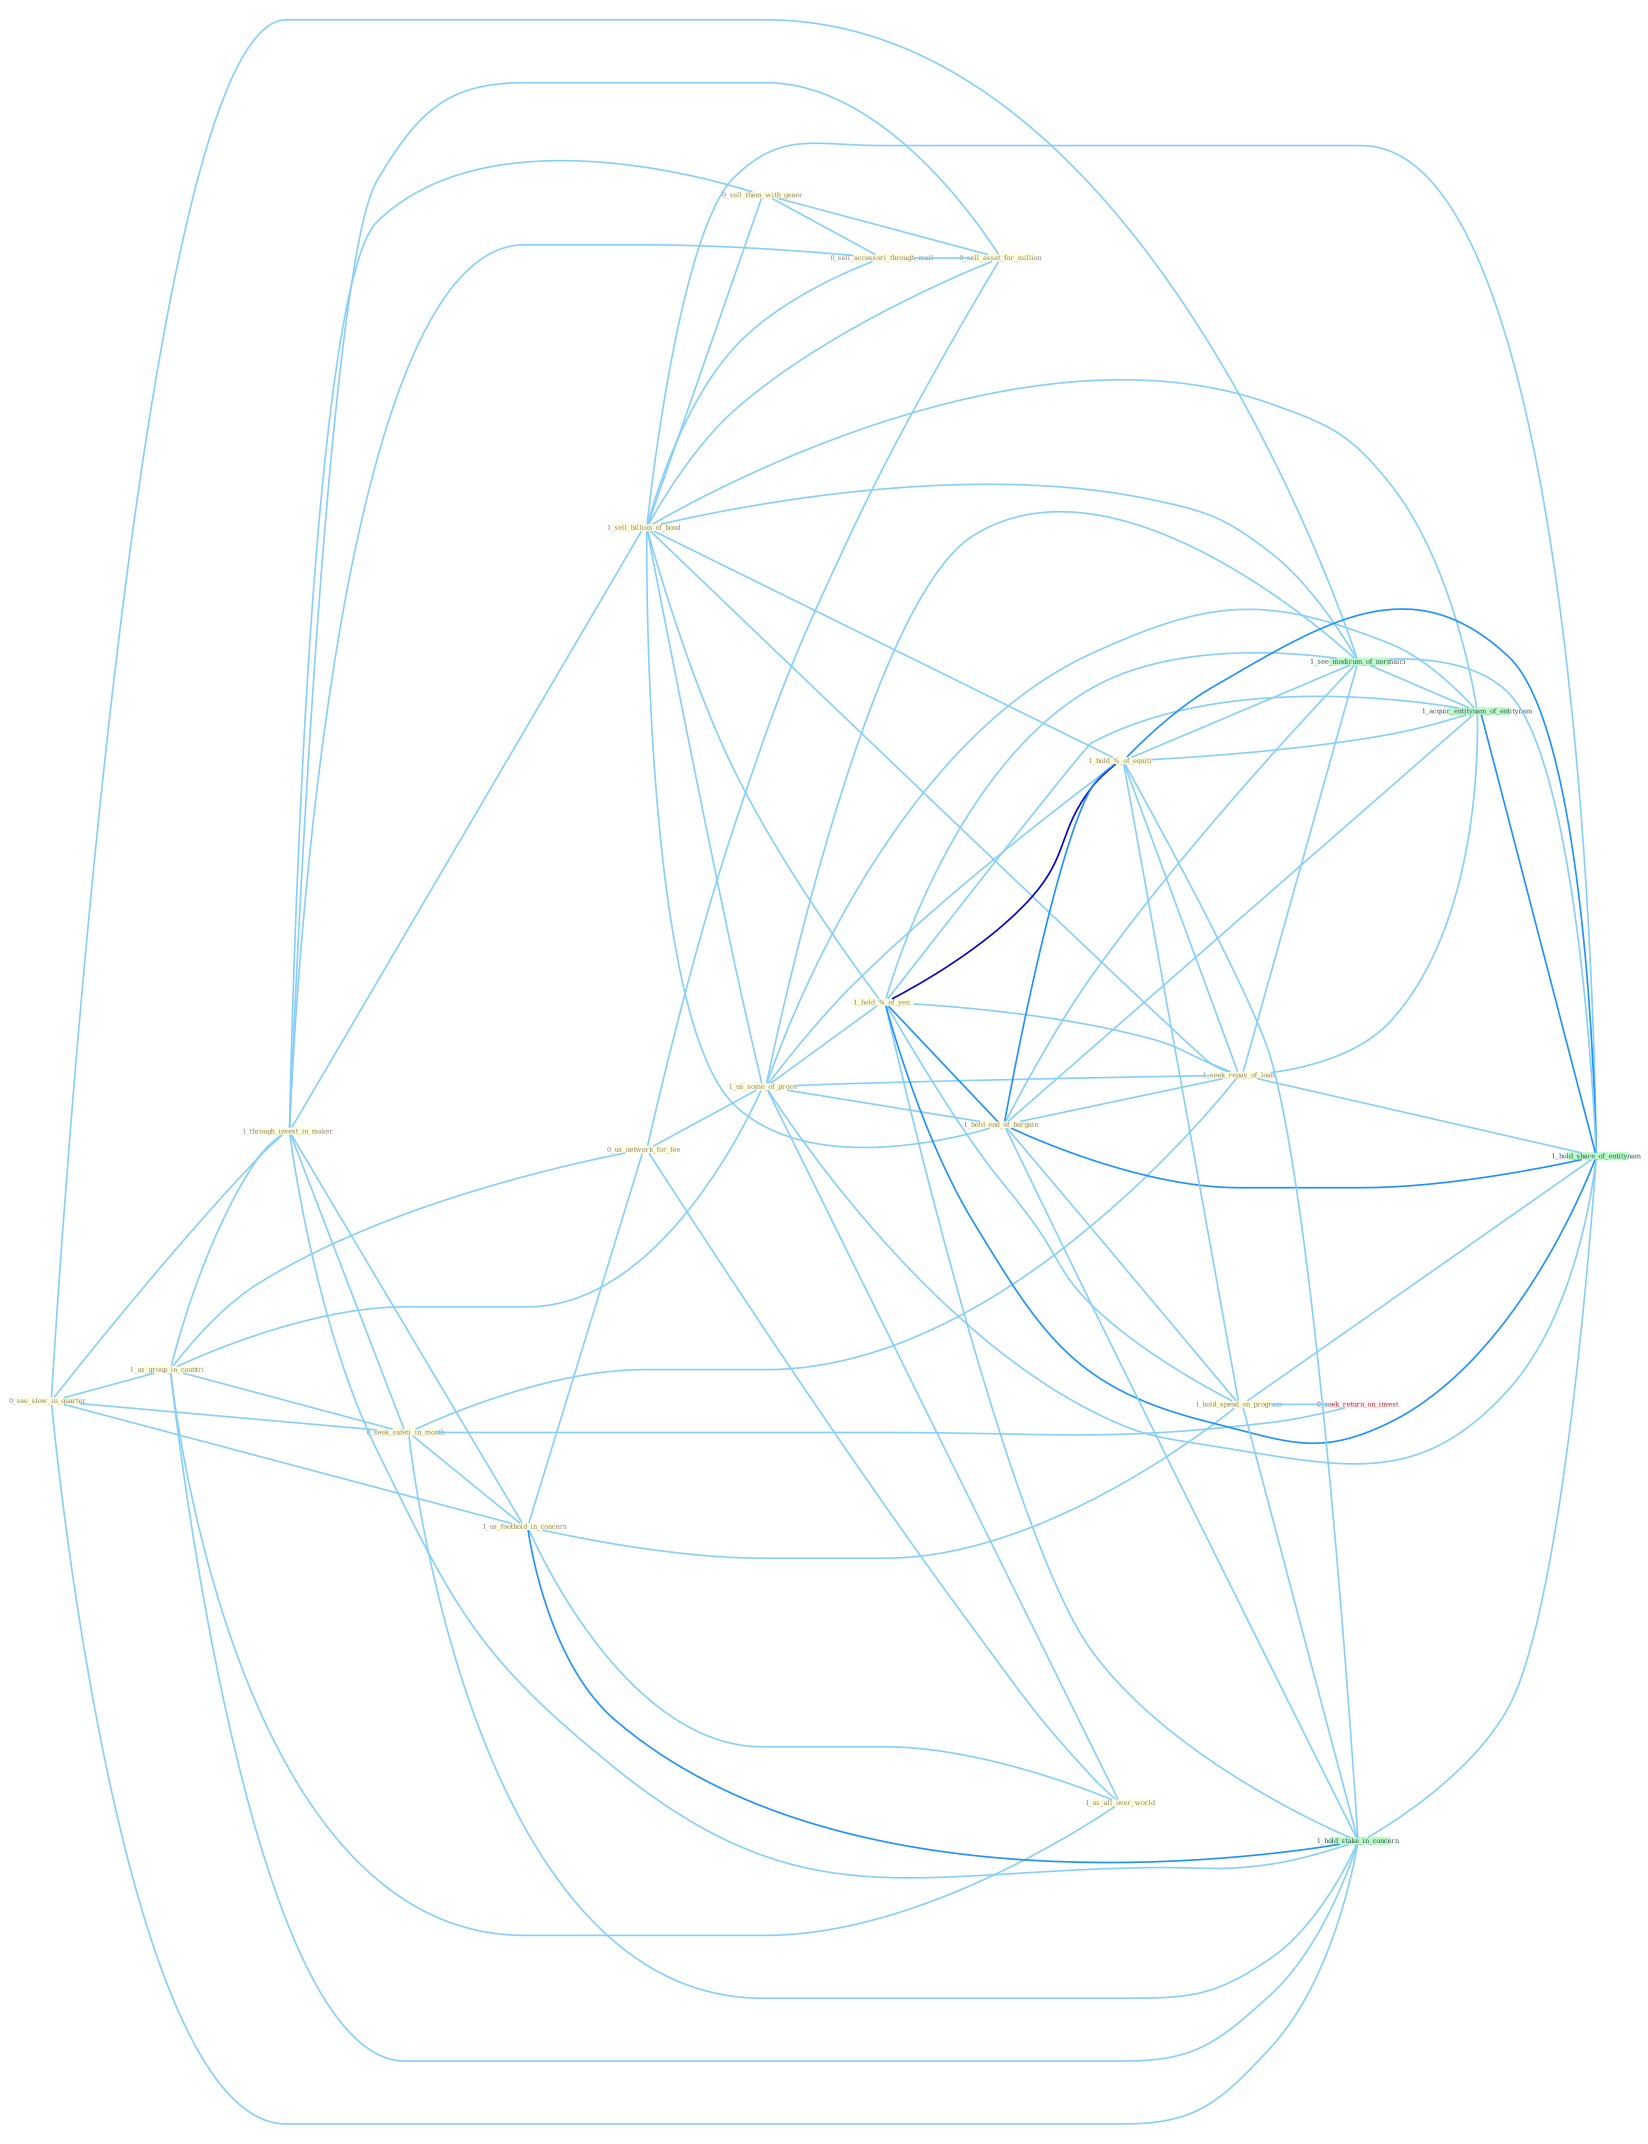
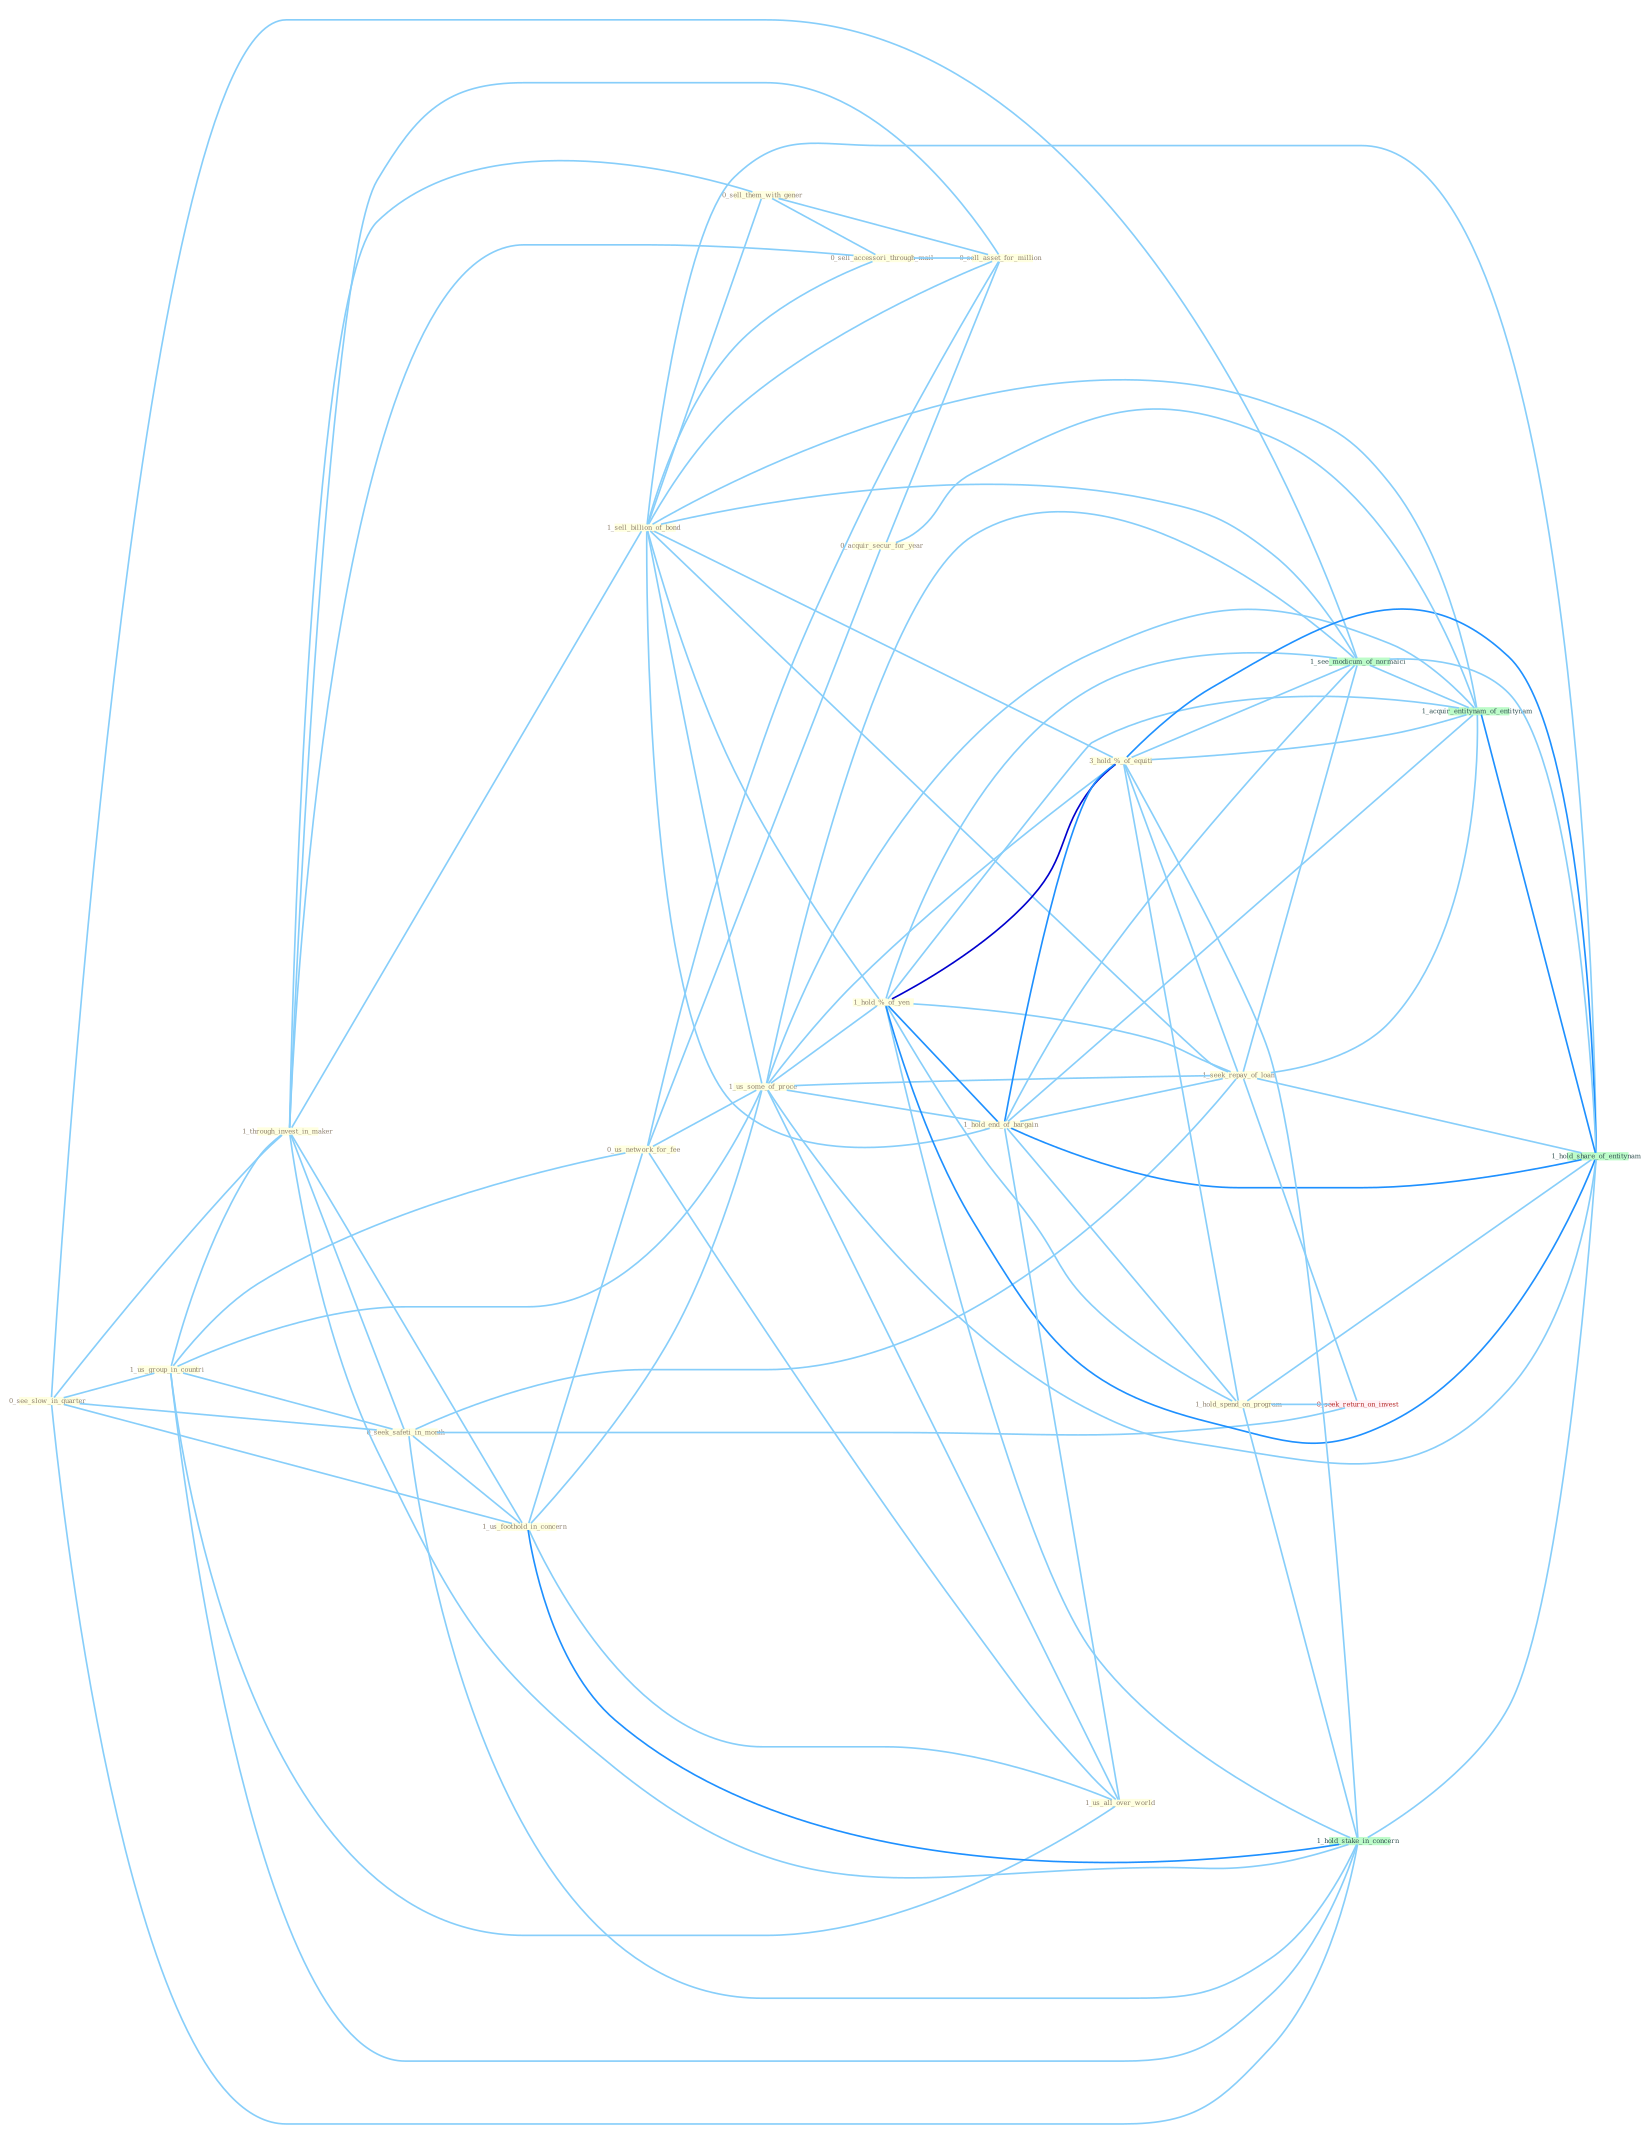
  graph {
    rankdir=LR
    node [color="#ffffe0" fixedsize=true fontcolor="#8b7d6b" fontsize=4 shape=polygon style=filled]
    edge [color="#87cefa" w=1]
    "0_see_slow_in_quarter " [height=.06 width=.5]
    "1_us_group_in_countri " [height=.06 width=.5]
    n3 [height=.06 label="1_through_invest_in_maker" width=.5]
    "0_seek_safeti_in_month " [height=.06 width=.5]
    "1_sell_billion_of_bond " [height=.06 width=.5]
    "1_us_foothold_in_concern " [height=.06 width=.5]
    "0_us_network_for_fee " [height=.06 width=.5]
    "0_sell_them_with_gener " [height=.06 width=.5]
    "1_us_some_of_proce " [height=.06 width=.5]
    "1_hold_%_of_yen " [height=.06 width=.5]
    "1_hold_end_of_bargain " [height=.06 width=.5]
    "1_us_all_over_world " [height=.06 width=.5]
-   "1_hold_%_of_equiti " [height=.06 width=.5]
+   "1_hold_%_of_equiti " [height=.06 width=.5 label="3_hold_%_of_equiti"]
+   "0_acquir_secur_for_year " [height=.06 width=.5]
    "1_seek_repay_of_loan " [height=.06 width=.5]
    "1_hold_spend_on_program " [height=.06 width=.5]
    "0_sell_accessori_through_mail " [height=.06 width=.5]
    "0_sell_asset_for_million " [height=.06 width=.5]
    "0_seek_return_on_invest " [color="#fff0f5" fontcolor="#b22222" height=.06 width=.5]
    "1_hold_stake_in_concern " [color="#BDFCC9" fontcolor="#2f4f4f" height=.06 width=.5]
    "1_see_modicum_of_normalci " [color="#BDFCC9" fontcolor="#2f4f4f" height=.06 width=.5]
    "1_acquir_entitynam_of_entitynam " [color="#BDFCC9" fontcolor="#2f4f4f" height=.06 width=.5]
    "1_hold_share_of_entitynam " [color="#BDFCC9" fontcolor="#2f4f4f" height=.06 width=.5]
    subgraph sub_1 {
      "0_see_slow_in_quarter "
      "1_us_group_in_countri "
      n3
      "0_seek_safeti_in_month "
      "1_sell_billion_of_bond "
      "1_us_foothold_in_concern "
      "0_us_network_for_fee "
      "0_sell_them_with_gener "
      "1_us_some_of_proce "
      "1_hold_%_of_yen "
      "1_hold_end_of_bargain "
      "1_us_all_over_world "
      "1_hold_%_of_equiti "
+     "0_acquir_secur_for_year "
      "1_seek_repay_of_loan "
      "1_hold_spend_on_program "
      "0_sell_accessori_through_mail "
      "0_sell_asset_for_million "
    }
    subgraph sub_2 {
      "0_seek_return_on_invest "
    }
    "0_see_slow_in_quarter " -- "1_us_group_in_countri "
    "0_see_slow_in_quarter " -- n3
    "0_see_slow_in_quarter " -- "0_seek_safeti_in_month "
    "0_see_slow_in_quarter " -- "1_us_foothold_in_concern "
    "0_see_slow_in_quarter " -- "1_hold_stake_in_concern "
    "0_see_slow_in_quarter " -- "1_see_modicum_of_normalci "
    "1_us_group_in_countri " -- n3
    "1_us_group_in_countri " -- "0_seek_safeti_in_month "
    "1_us_group_in_countri " -- "0_us_network_for_fee "
    "1_us_group_in_countri " -- "1_us_some_of_proce "
    "1_us_group_in_countri " -- "1_us_all_over_world "
    "1_us_group_in_countri " -- "1_hold_stake_in_concern "
    n3 -- "0_seek_safeti_in_month "
    n3 -- "1_sell_billion_of_bond "
    n3 -- "1_us_foothold_in_concern "
    n3 -- "0_sell_them_with_gener "
    n3 -- "0_sell_accessori_through_mail "
    n3 -- "0_sell_asset_for_million "
    n3 -- "1_hold_stake_in_concern "
    "0_seek_safeti_in_month " -- "1_us_foothold_in_concern "
    "0_seek_safeti_in_month " -- "1_seek_repay_of_loan "
    "0_seek_safeti_in_month " -- "0_seek_return_on_invest "
    "0_seek_safeti_in_month " -- "1_hold_stake_in_concern "
    "1_sell_billion_of_bond " -- "0_sell_them_with_gener "
    "1_sell_billion_of_bond " -- "1_us_some_of_proce "
    "1_sell_billion_of_bond " -- "1_hold_%_of_yen "
    "1_sell_billion_of_bond " -- "1_hold_end_of_bargain "
    "1_sell_billion_of_bond " -- "1_hold_%_of_equiti "
    "1_sell_billion_of_bond " -- "1_seek_repay_of_loan "
    "1_sell_billion_of_bond " -- "0_sell_accessori_through_mail "
    "1_sell_billion_of_bond " -- "0_sell_asset_for_million "
    "1_sell_billion_of_bond " -- "1_see_modicum_of_normalci "
    "1_sell_billion_of_bond " -- "1_acquir_entitynam_of_entitynam "
    "1_sell_billion_of_bond " -- "1_hold_share_of_entitynam "
    "1_us_foothold_in_concern " -- "0_us_network_for_fee "
-   "1_us_foothold_in_concern " -- "1_hold_spend_on_program "
+   "1_us_foothold_in_concern " -- "1_us_some_of_proce "
    "1_us_foothold_in_concern " -- "1_us_all_over_world "
    "1_us_foothold_in_concern " -- "1_hold_stake_in_concern " [color="#1e90ff" w=2]
    "0_us_network_for_fee " -- "1_us_some_of_proce "
    "0_us_network_for_fee " -- "1_us_all_over_world "
+   "0_us_network_for_fee " -- "0_acquir_secur_for_year "
    "0_us_network_for_fee " -- "0_sell_asset_for_million "
    "0_sell_them_with_gener " -- "0_sell_accessori_through_mail "
    "0_sell_them_with_gener " -- "0_sell_asset_for_million "
    "1_us_some_of_proce " -- "1_hold_%_of_yen "
    "1_us_some_of_proce " -- "1_hold_end_of_bargain "
    "1_us_some_of_proce " -- "1_us_all_over_world "
    "1_us_some_of_proce " -- "1_hold_%_of_equiti "
    "1_us_some_of_proce " -- "1_seek_repay_of_loan "
    "1_us_some_of_proce " -- "1_see_modicum_of_normalci "
    "1_us_some_of_proce " -- "1_acquir_entitynam_of_entitynam "
    "1_us_some_of_proce " -- "1_hold_share_of_entitynam "
    "1_hold_%_of_yen " -- "1_hold_end_of_bargain " [color="#1e90ff" w=2]
    "1_hold_%_of_yen " -- "1_hold_%_of_equiti " [color="#0000cd" w=3]
    "1_hold_%_of_yen " -- "1_seek_repay_of_loan "
    "1_hold_%_of_yen " -- "1_hold_spend_on_program "
    "1_hold_%_of_yen " -- "1_hold_stake_in_concern "
    "1_hold_%_of_yen " -- "1_see_modicum_of_normalci "
    "1_hold_%_of_yen " -- "1_acquir_entitynam_of_entitynam "
    "1_hold_%_of_yen " -- "1_hold_share_of_entitynam " [color="#1e90ff" w=2]
    "1_hold_end_of_bargain " -- "1_hold_%_of_equiti " [color="#1e90ff" w=2]
    "1_hold_end_of_bargain " -- "1_seek_repay_of_loan "
    "1_hold_end_of_bargain " -- "1_hold_spend_on_program "
-   "1_hold_end_of_bargain " -- "1_hold_stake_in_concern "
+   "1_hold_end_of_bargain " -- "1_us_all_over_world "
    "1_hold_end_of_bargain " -- "1_see_modicum_of_normalci "
    "1_hold_end_of_bargain " -- "1_acquir_entitynam_of_entitynam "
    "1_hold_end_of_bargain " -- "1_hold_share_of_entitynam " [color="#1e90ff" w=2]
    "1_hold_%_of_equiti " -- "1_seek_repay_of_loan "
    "1_hold_%_of_equiti " -- "1_hold_spend_on_program "
    "1_hold_%_of_equiti " -- "1_hold_stake_in_concern "
    "1_hold_%_of_equiti " -- "1_see_modicum_of_normalci "
    "1_hold_%_of_equiti " -- "1_acquir_entitynam_of_entitynam "
    "1_hold_%_of_equiti " -- "1_hold_share_of_entitynam " [color="#1e90ff" w=2]
+   "0_acquir_secur_for_year " -- "0_sell_asset_for_million "
+   "0_acquir_secur_for_year " -- "1_acquir_entitynam_of_entitynam "
+   "1_seek_repay_of_loan " -- "0_seek_return_on_invest "
    "1_seek_repay_of_loan " -- "1_see_modicum_of_normalci "
    "1_seek_repay_of_loan " -- "1_acquir_entitynam_of_entitynam "
    "1_seek_repay_of_loan " -- "1_hold_share_of_entitynam "
    "1_hold_spend_on_program " -- "0_seek_return_on_invest "
    "1_hold_spend_on_program " -- "1_hold_stake_in_concern "
    "1_hold_spend_on_program " -- "1_hold_share_of_entitynam "
    "0_sell_accessori_through_mail " -- "0_sell_asset_for_million "
    "1_hold_stake_in_concern " -- "1_hold_share_of_entitynam "
    "1_see_modicum_of_normalci " -- "1_acquir_entitynam_of_entitynam "
    "1_see_modicum_of_normalci " -- "1_hold_share_of_entitynam "
    "1_acquir_entitynam_of_entitynam " -- "1_hold_share_of_entitynam " [color="#1e90ff" w=2]
  }
